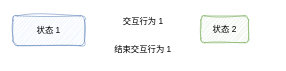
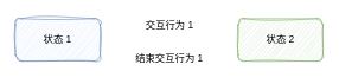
  <mxCell id="0" />
  <mxCell id="1" parent="0" />
- <mxCell id="2" value="状态 1" style="rounded=1;whiteSpace=wrap;html=1;fillColor=#dae8fc;strokeColor=#6c8ebf;sketch=1;curveFitting=1;jiggle=2;fontSize=14;" vertex="1" parent="1"><mxGeometry x="20" y="26" width="120" height="50" as="geometry" /></mxCell>
- <mxCell id="3" value="状态 2" style="rounded=1;whiteSpace=wrap;html=1;fillColor=#d5e8d4;strokeColor=#82b366;sketch=1;curveFitting=1;jiggle=2;fontSize=14;" vertex="1" parent="1"><mxGeometry x="335" y="26" width="80" height="45" as="geometry" /></mxCell>
+ <mxCell id="2" value="状态 1" style="rounded=1;whiteSpace=wrap;html=1;fillColor=#dae8fc;strokeColor=#6c8ebf;sketch=1;curveFitting=1;jiggle=2;fontSize=14;" vertex="1" parent="1"><mxGeometry x="20" y="26" width="120" height="60" as="geometry" /></mxCell>
+ <mxCell id="3" value="状态 2" style="rounded=1;whiteSpace=wrap;html=1;fillColor=#d5e8d4;strokeColor=#82b366;sketch=1;curveFitting=1;jiggle=2;fontSize=14;" vertex="1" parent="1"><mxGeometry x="335" y="26" width="120" height="60" as="geometry" /></mxCell>
  <mxCell id="4" value="交互行为 1" style="text;html=1;strokeColor=none;fillColor=none;align=center;verticalAlign=middle;whiteSpace=wrap;rounded=0;sketch=1;curveFitting=1;jiggle=2;fontSize=14;" vertex="1" parent="1"><mxGeometry x="199.5" y="20" width="77" height="30" as="geometry" /></mxCell>
  <mxCell id="5" value="结束交互行为 1" style="text;html=1;strokeColor=none;fillColor=none;align=center;verticalAlign=middle;whiteSpace=wrap;rounded=0;sketch=1;curveFitting=1;jiggle=2;fontSize=14;" vertex="1" parent="1"><mxGeometry x="189" y="67" width="98" height="30" as="geometry" /></mxCell>
